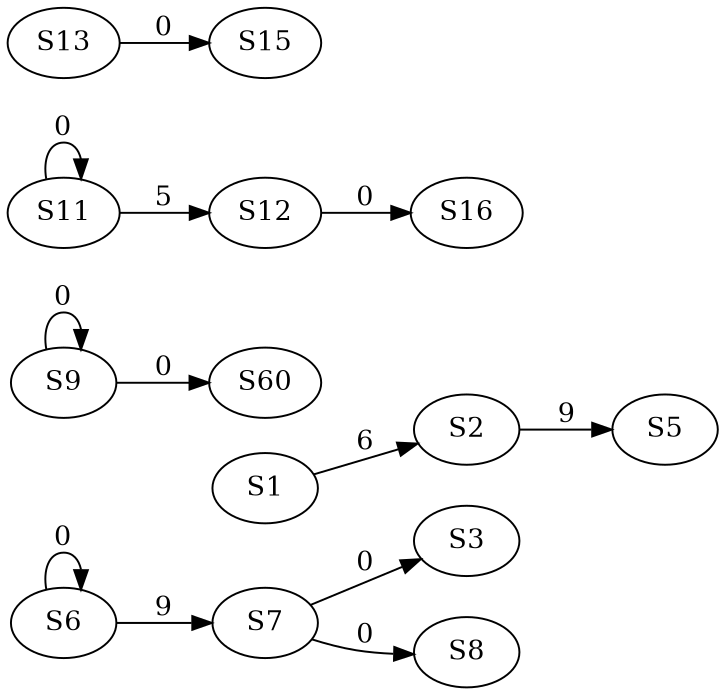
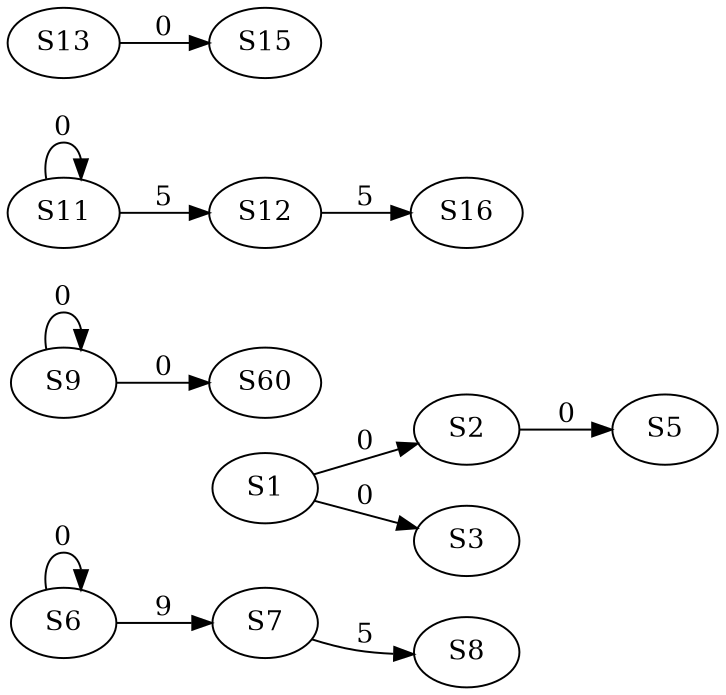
  strict digraph {
    rankdir=LR
    S1
    S2
    S3
    S5
    S6
    S7
    S8
    S9
    n9 [label=S60]
    S11
    S12
    n12 [label=S16]
    S13
    S15
-   S1 -> S2 [label=6]
-   S7 -> S3 [label=0]
-   S2 -> S5 [label=9]
+   S1 -> S2 [label=0]
+   S1 -> S3 [label=0]
+   S2 -> S5 [label=0]
    S6 -> S6 [label=0]
    S6 -> S7 [label=9]
-   S7 -> S8 [label=0]
+   S7 -> S8 [label=5]
    S9 -> S9 [label=0]
    S9 -> n9 [label=0]
    S11 -> S11 [label=0]
    S11 -> S12 [label=5]
-   S12 -> n12 [label=0]
+   S12 -> n12 [label=5]
    S13 -> S15 [label=0]
  }
